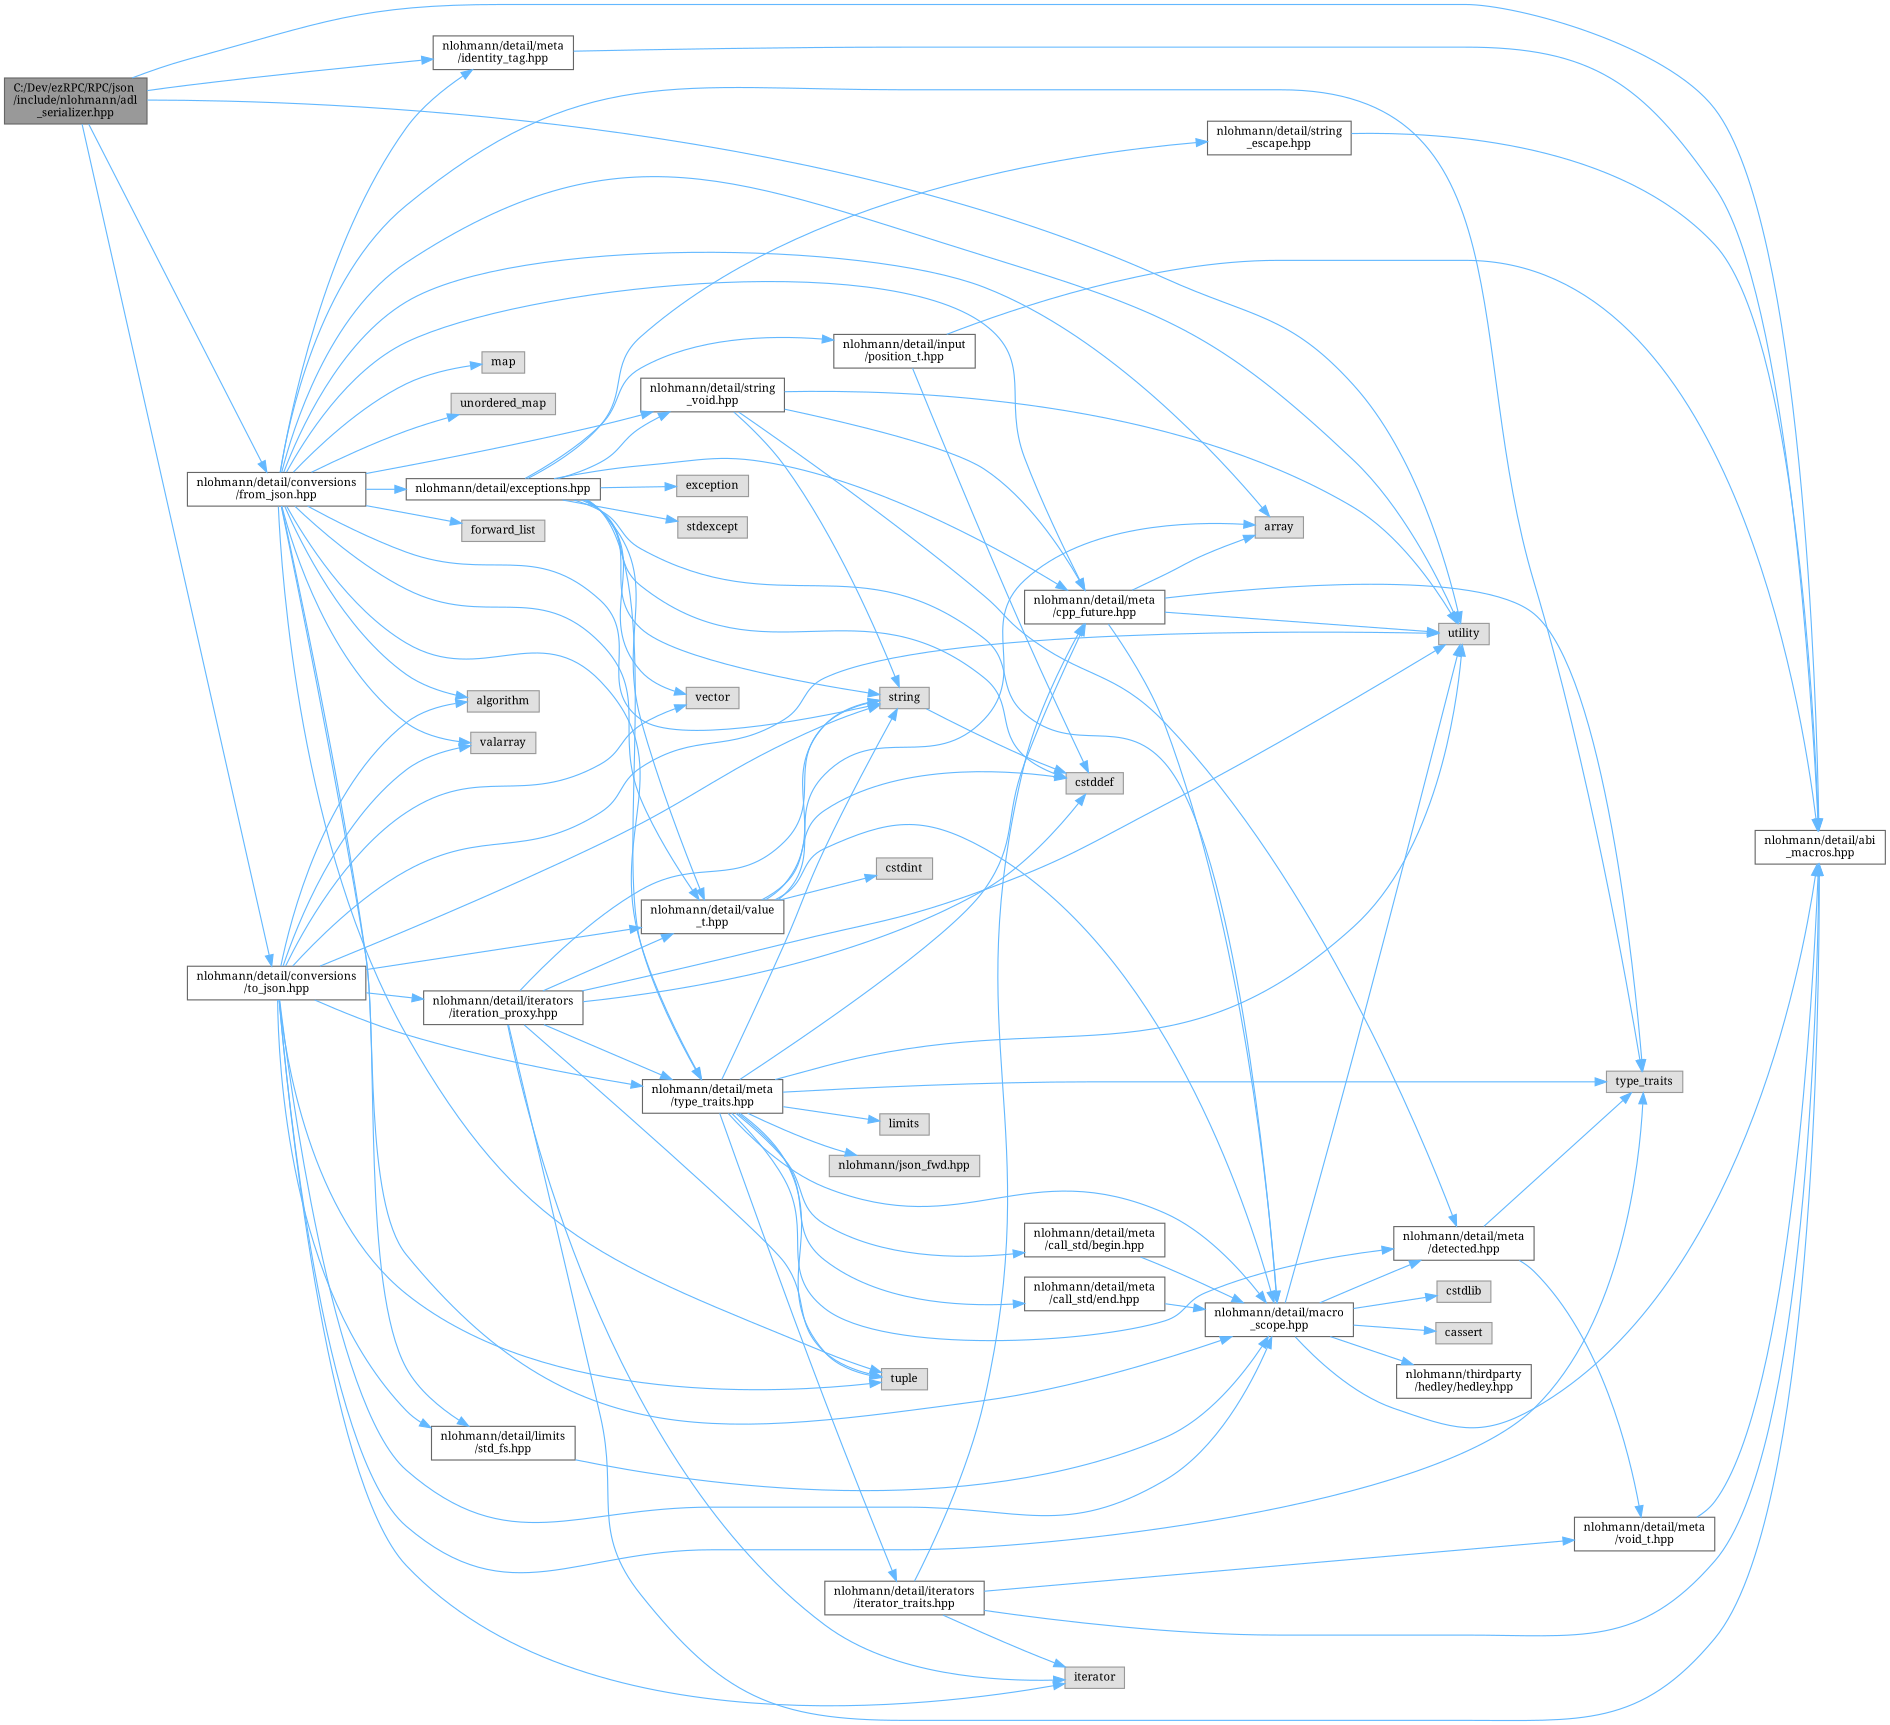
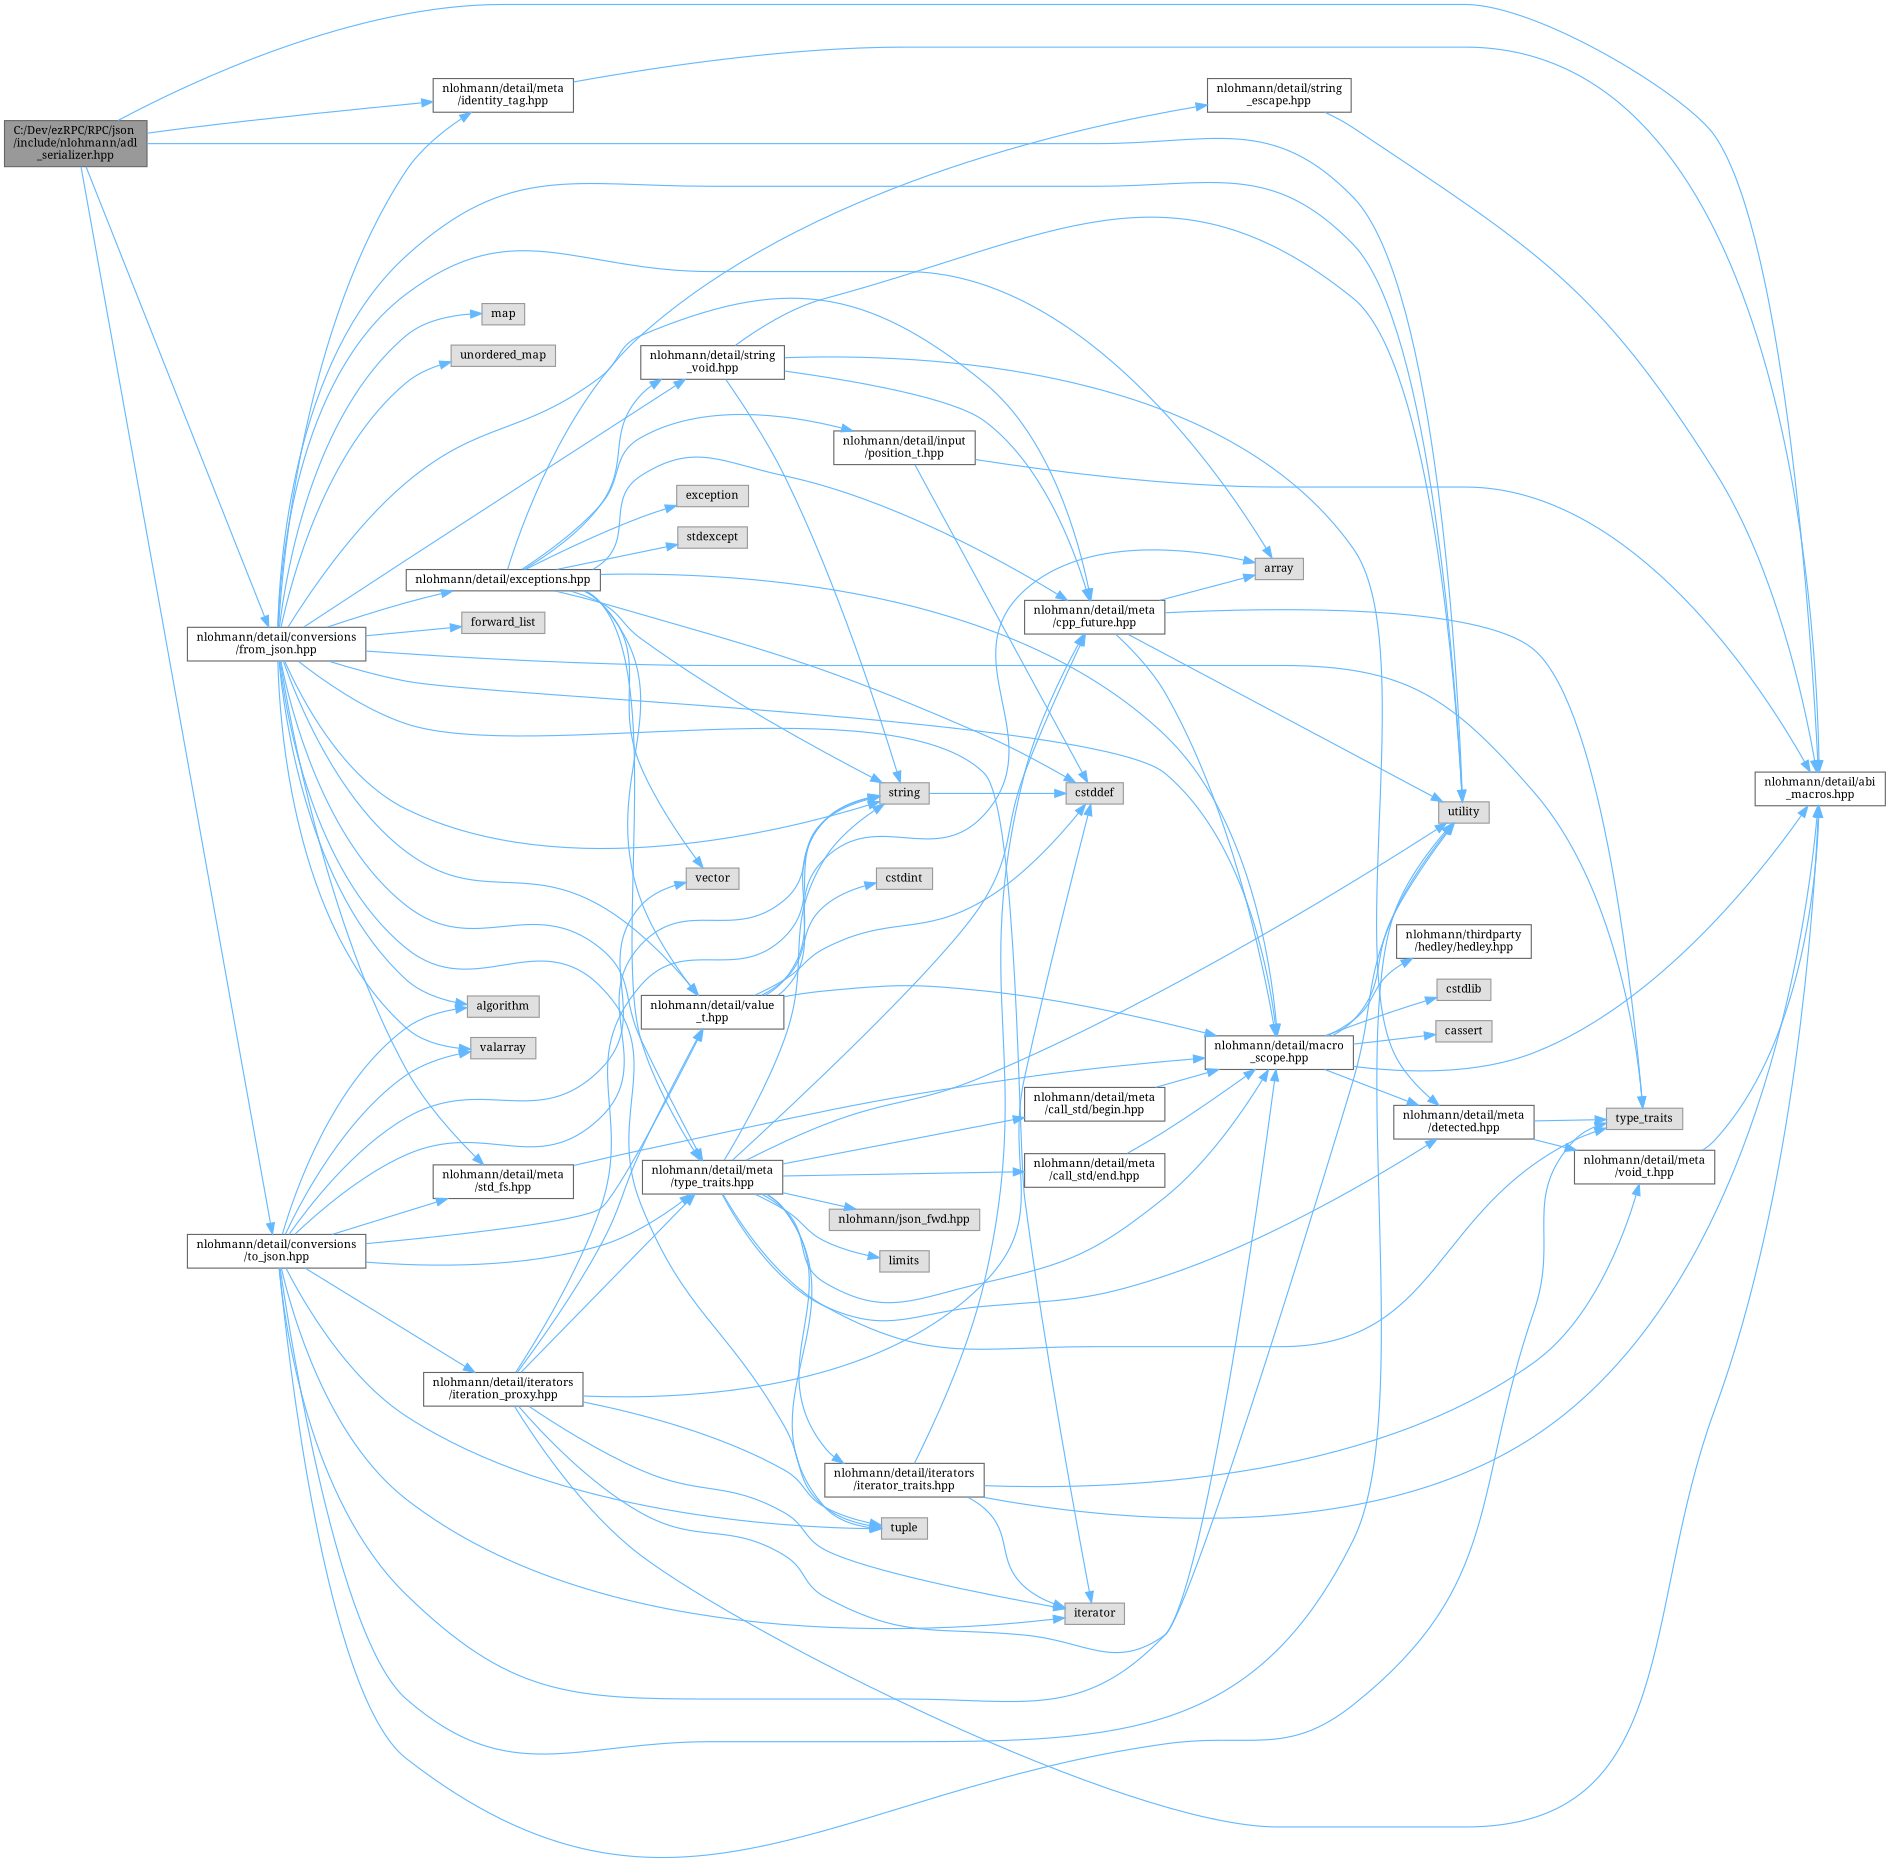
  digraph {
    fontname="Noto Serif"
    rankdir=LR
    node [color=grey60 fillcolor="#E0E0E0" fontname="Noto Serif" fontsize=10 shape=box style=filled]
    edge [color=steelblue1 fontname="Noto Serif" fontsize=10 labelfontname=Helvetica labelfontsize=10 style=solid]
    n1 [color=gray40 fillcolor=grey60 fontcolor=black height=0.2 label="C:/Dev/ezRPC/RPC/json\l/include/nlohmann/adl\l_serializer.hpp" width=0.4]
    n2 [height=0.2 label=utility width=0.4]
    n3 [color=grey40 fillcolor=white height=0.2 label="nlohmann/detail/abi\l_macros.hpp" width=0.4]
    n4 [color=grey40 fillcolor=white height=0.2 label="nlohmann/detail/conversions\l/from_json.hpp" width=0.4]
    n5 [color=grey40 fillcolor=white height=0.2 label="nlohmann/detail/meta\l/identity_tag.hpp" width=0.4]
    n6 [color=grey40 fillcolor=white height=0.2 label="nlohmann/detail/conversions\l/to_json.hpp" width=0.4]
    n7 [height=0.2 label=algorithm width=0.4]
    n8 [height=0.2 label=array width=0.4]
    n9 [height=0.2 label=forward_list width=0.4]
    n10 [height=0.2 label=iterator width=0.4]
    n11 [height=0.2 label=map width=0.4]
    n12 [height=0.2 label=string width=0.4]
    n13 [height=0.2 label=tuple width=0.4]
    n14 [height=0.2 label=type_traits width=0.4]
    n15 [height=0.2 label=unordered_map width=0.4]
    n16 [height=0.2 label=valarray width=0.4]
    n17 [color=grey40 fillcolor=white height=0.2 label="nlohmann/detail/exceptions.hpp" width=0.4]
    n18 [color=grey40 fillcolor=white height=0.2 label="nlohmann/detail/value\l_t.hpp" width=0.4]
    n19 [color=grey40 fillcolor=white height=0.2 label="nlohmann/detail/macro\l_scope.hpp" width=0.4]
    n20 [color=grey40 fillcolor=white height=0.2 label="nlohmann/detail/meta\l/cpp_future.hpp" width=0.4]
    n21 [color=grey40 fillcolor=white height=0.2 label="nlohmann/detail/meta\l/type_traits.hpp" width=0.4]
    n22 [color=grey40 fillcolor=white height=0.2 label="nlohmann/detail/string\l_void.hpp" width=0.4]
-   n23 [color=grey40 fillcolor=white height=0.2 label="nlohmann/detail/limits\l/std_fs.hpp" width=0.4]
+   n23 [color=grey40 fillcolor=white height=0.2 label="nlohmann/detail/meta\l/std_fs.hpp" width=0.4]
    n24 [height=0.2 label=vector width=0.4]
    n25 [color=grey40 fillcolor=white height=0.2 label="nlohmann/detail/iterators\l/iteration_proxy.hpp" width=0.4]
    n26 [height=0.2 label=cstddef width=0.4]
    n27 [height=0.2 label=exception width=0.4]
    n28 [height=0.2 label=stdexcept width=0.4]
    n29 [color=grey40 fillcolor=white height=0.2 label="nlohmann/detail/string\l_escape.hpp" width=0.4]
    n30 [color=grey40 fillcolor=white height=0.2 label="nlohmann/detail/input\l/position_t.hpp" width=0.4]
    n31 [height=0.2 label=cstdint width=0.4]
    n32 [color=grey40 fillcolor=white height=0.2 label="nlohmann/detail/meta\l/detected.hpp" width=0.4]
    n33 [color=grey40 fillcolor=white height=0.2 label="nlohmann/thirdparty\l/hedley/hedley.hpp" width=0.4]
    n34 [height=0.2 label=cstdlib width=0.4]
    n35 [height=0.2 label=cassert width=0.4]
    n36 [height=0.2 label=limits width=0.4]
    n37 [color=grey40 fillcolor=white height=0.2 label="nlohmann/detail/iterators\l/iterator_traits.hpp" width=0.4]
    n38 [color=grey40 fillcolor=white height=0.2 label="nlohmann/detail/meta\l/call_std/begin.hpp" width=0.4]
    n39 [color=grey40 fillcolor=white height=0.2 label="nlohmann/detail/meta\l/call_std/end.hpp" width=0.4]
    n40 [height=0.2 label="nlohmann/json_fwd.hpp" width=0.4]
    n41 [color=grey40 fillcolor=white height=0.2 label="nlohmann/detail/meta\l/void_t.hpp" width=0.4]
    n1 -> n2
    n1 -> n3
    n1 -> n4
    n1 -> n5
    n1 -> n6
    n4 -> n2
    n4 -> n5
    n4 -> n7
    n4 -> n8
    n4 -> n9
+   n4 -> n10
    n4 -> n11
    n4 -> n12
    n4 -> n13
    n4 -> n14
    n4 -> n15
    n4 -> n16
    n4 -> n17
    n4 -> n18
    n4 -> n19
    n4 -> n20
    n4 -> n21
    n4 -> n22
    n4 -> n23
    n5 -> n3
    n6 -> n2
    n6 -> n7
    n6 -> n10
    n6 -> n12
    n6 -> n13
    n6 -> n14
    n6 -> n16
    n6 -> n18
    n6 -> n19
    n6 -> n21
    n6 -> n23
    n6 -> n24
    n6 -> n25
    n12 -> n26
    n17 -> n12
    n17 -> n18
    n17 -> n19
    n17 -> n20
    n17 -> n21
    n17 -> n22
    n17 -> n24
    n17 -> n26
    n17 -> n27
    n17 -> n28
    n17 -> n29
    n17 -> n30
    n18 -> n8
    n18 -> n12
    n18 -> n19
    n18 -> n26
    n18 -> n31
    n19 -> n2
    n19 -> n3
    n19 -> n32
    n19 -> n33
    n19 -> n34
    n19 -> n35
    n20 -> n2
    n20 -> n8
    n20 -> n14
    n20 -> n19
    n21 -> n2
    n21 -> n12
    n21 -> n13
    n21 -> n14
    n21 -> n19
    n21 -> n20
    n21 -> n32
    n21 -> n36
    n21 -> n37
    n21 -> n38
    n21 -> n39
    n21 -> n40
    n22 -> n2
    n22 -> n12
    n22 -> n20
    n22 -> n32
    n23 -> n19
    n25 -> n2
    n25 -> n3
    n25 -> n10
    n25 -> n12
    n25 -> n13
    n25 -> n18
    n25 -> n21
    n25 -> n26
    n29 -> n3
    n30 -> n3
    n30 -> n26
    n32 -> n14
    n32 -> n41
    n37 -> n3
    n37 -> n10
    n37 -> n20
    n37 -> n41
    n38 -> n19
    n39 -> n19
    n41 -> n3
  }
